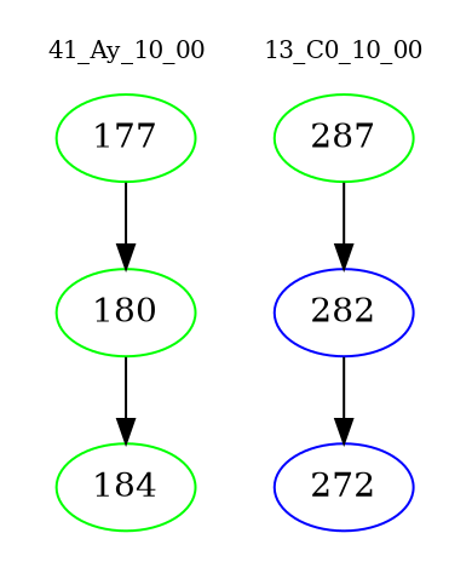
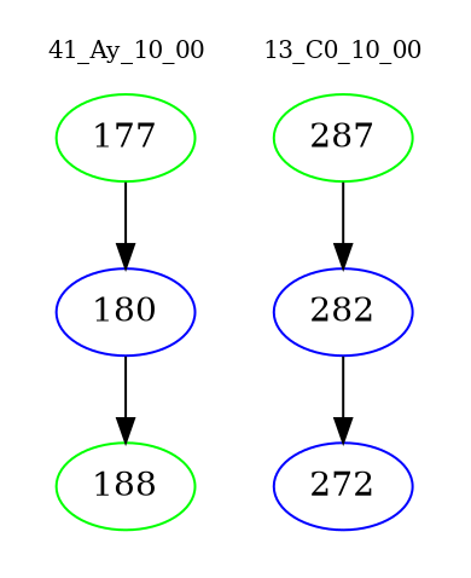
  digraph {
    node [color=green]
    edge [color=black]
    n1 [label=177]
-   n2 [label=180]
-   n3 [label=184]
+   n2 [color=blue label=180]
+   n3 [label=188]
    n4 [label=287]
    n5 [color=blue label=282]
    n6 [color=blue label=272]
    subgraph cluster_1 {
      color=white
      fontsize=10
      label="41_Ay_10_00"
      n1
      n2
      n3
    }
    subgraph cluster_2 {
      color=white
      fontsize=10
      label="13_C0_10_00"
      n4
      n5
      n6
    }
    n1 -> n2
    n2 -> n3
    n4 -> n5
    n5 -> n6
  }
